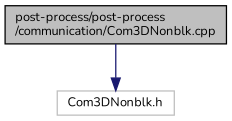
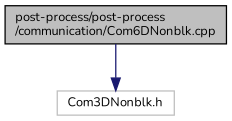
  digraph {
    fontname=Nunito
    node [fontname=Nunito fontsize=10 shape=record style=filled]
-   n1 [color=black fillcolor=grey75 fontcolor=black height=0.2 label="post-process/post-process\l/communication/Com3DNonblk.cpp" width=0.4]
+   n1 [color=black fillcolor=grey75 fontcolor=black height=0.2 label="post-process/post-process\l/communication/Com6DNonblk.cpp" width=0.4]
    n2 [color=grey75 fillcolor=white height=0.2 label="Com3DNonblk.h" width=0.4]
    n1 -> n2 [color=midnightblue fontname=Nunito fontsize=10 labelfontname=Helvetica labelfontsize=10 style=solid]
  }
